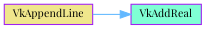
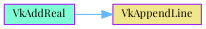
  digraph {
    rankdir=LR
    fontname="Playfair Display"
    node [color=purple fontname="Playfair Display" fontsize=10 shape=box style=filled]
    n1 [fillcolor=aquamarine fontcolor=black height=0.2 label=VkAddReal width=0.4]
    n2 [fillcolor=khaki height=0.2 label=VkAppendLine width=0.4]
-   n2 -> n1 [color=steelblue1 fontname="Playfair Display" fontsize=10 labelfontname=Helvetica labelfontsize=10 style=solid]
+   n1 -> n2 [color=steelblue1 fontname="Playfair Display" fontsize=10 labelfontname=Helvetica labelfontsize=10 style=solid]
  }
